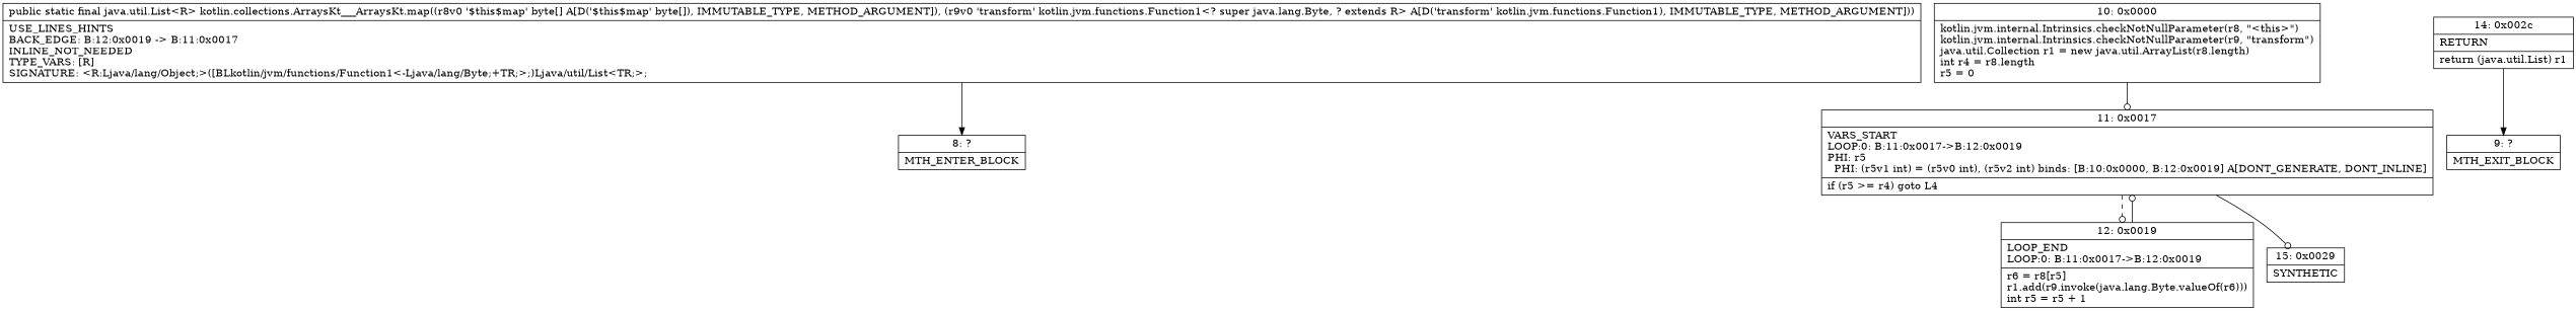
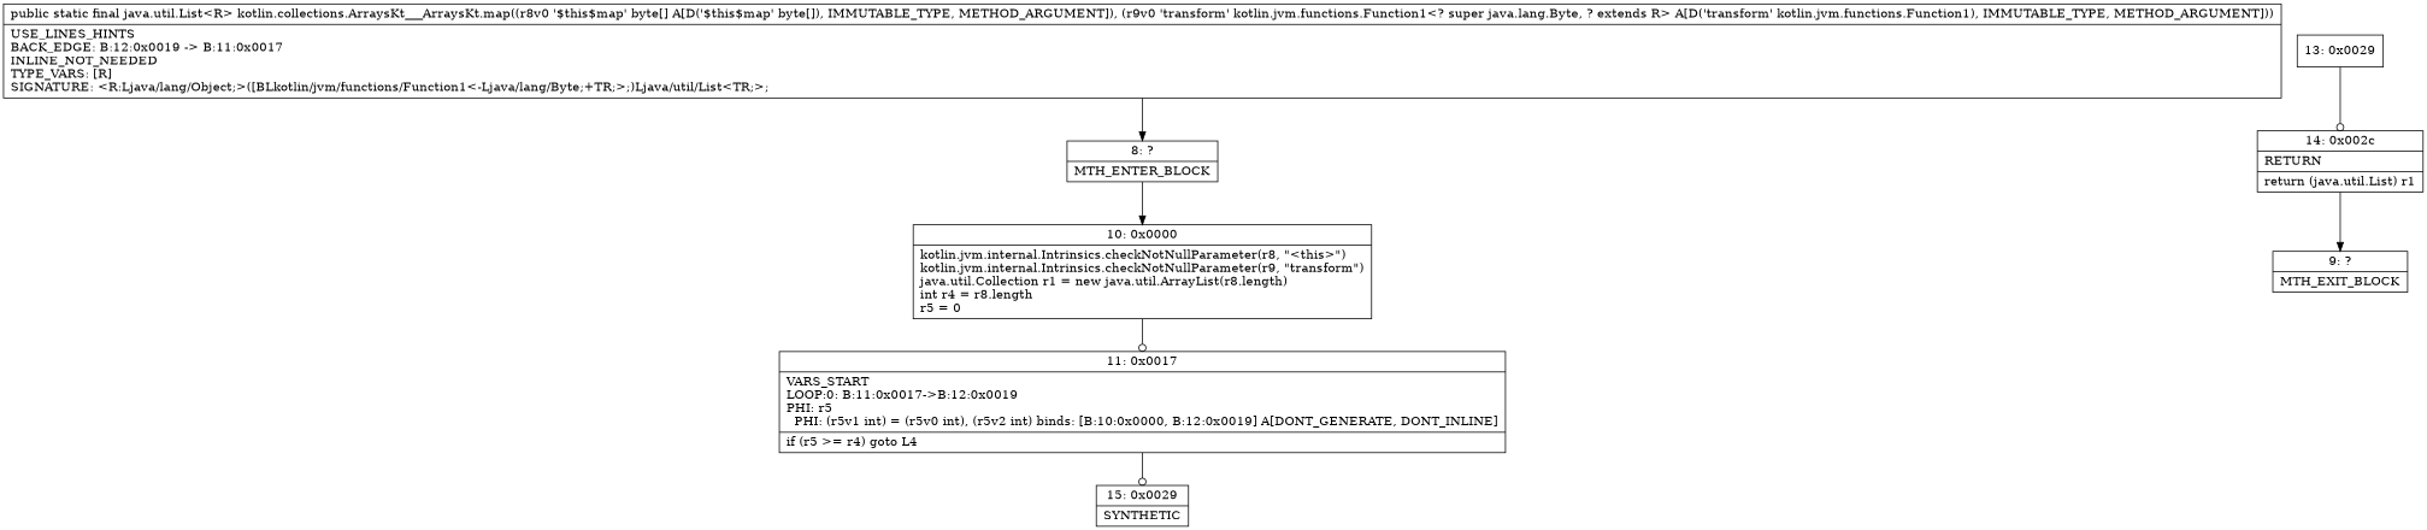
  digraph {
    node [shape=record]
    edge [arrowhead=odot]
    n1 [label="{8\:\ ?|MTH_ENTER_BLOCK\l}"]
    n2 [label="{10\:\ 0x0000|kotlin.jvm.internal.Intrinsics.checkNotNullParameter(r8, \"\<this\>\")\lkotlin.jvm.internal.Intrinsics.checkNotNullParameter(r9, \"transform\")\ljava.util.Collection r1 = new java.util.ArrayList(r8.length)\lint r4 = r8.length\lr5 = 0\l}"]
    n3 [label="{11\:\ 0x0017|VARS_START\lLOOP:0: B:11:0x0017\-\>B:12:0x0019\lPHI: r5 \l  PHI: (r5v1 int) = (r5v0 int), (r5v2 int) binds: [B:10:0x0000, B:12:0x0019] A[DONT_GENERATE, DONT_INLINE]\l|if (r5 \>= r4) goto L4\l}"]
-   n4 [label="{12\:\ 0x0019|LOOP_END\lLOOP:0: B:11:0x0017\-\>B:12:0x0019\l|r6 = r8[r5]\lr1.add(r9.invoke(java.lang.Byte.valueOf(r6)))\lint r5 = r5 + 1\l}"]
    n5 [label="{15\:\ 0x0029|SYNTHETIC\l}"]
+   n6 [label="{13\:\ 0x0029}"]
    n7 [label="{14\:\ 0x002c|RETURN\l|return (java.util.List) r1\l}"]
    n8 [label="{9\:\ ?|MTH_EXIT_BLOCK\l}"]
    n9 [label="{public static final java.util.List\<R\> kotlin.collections.ArraysKt___ArraysKt.map((r8v0 '$this$map' byte[] A[D('$this$map' byte[]), IMMUTABLE_TYPE, METHOD_ARGUMENT]), (r9v0 'transform' kotlin.jvm.functions.Function1\<? super java.lang.Byte, ? extends R\> A[D('transform' kotlin.jvm.functions.Function1), IMMUTABLE_TYPE, METHOD_ARGUMENT]))  | USE_LINES_HINTS\lBACK_EDGE: B:12:0x0019 \-\> B:11:0x0017\lINLINE_NOT_NEEDED\lTYPE_VARS: [R]\lSIGNATURE: \<R:Ljava\/lang\/Object;\>([BLkotlin\/jvm\/functions\/Function1\<\-Ljava\/lang\/Byte;+TR;\>;)Ljava\/util\/List\<TR;\>;\l}"]
+   n1 -> n2 [arrowhead=normal]
    n2 -> n3
-   n3 -> n4 [style=dashed]
    n3 -> n5
-   n4 -> n3
+   n6 -> n7
    n7 -> n8 [arrowhead=normal]
    n9 -> n1 [arrowhead=normal]
  }
